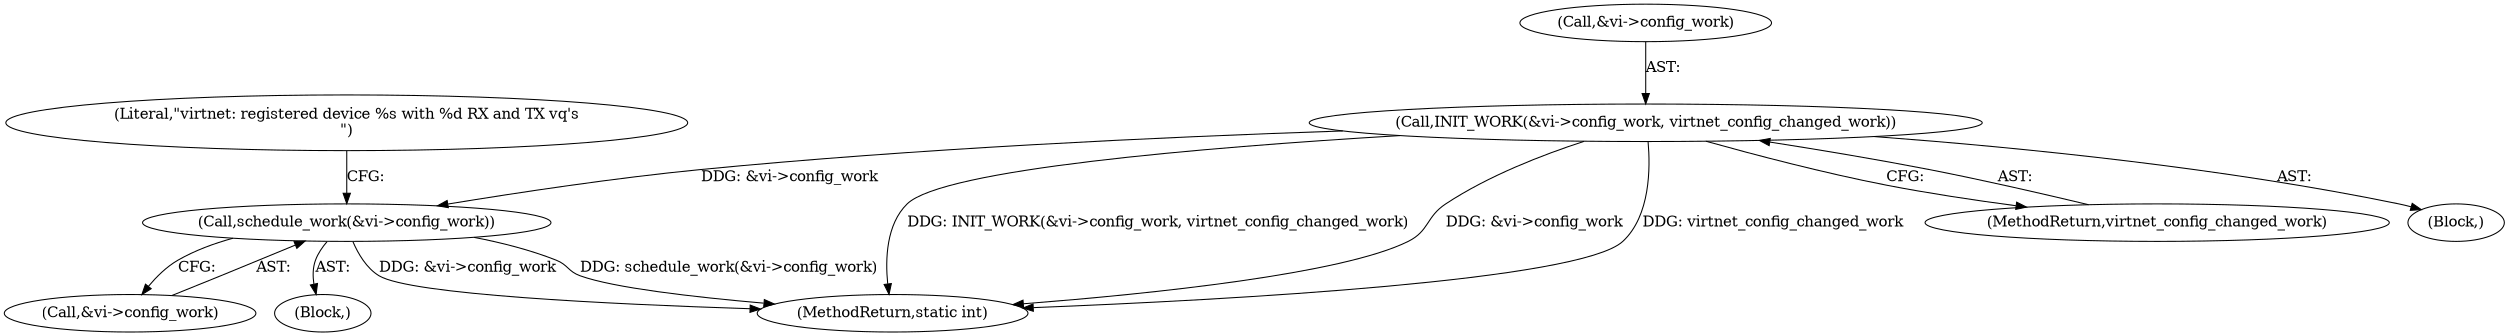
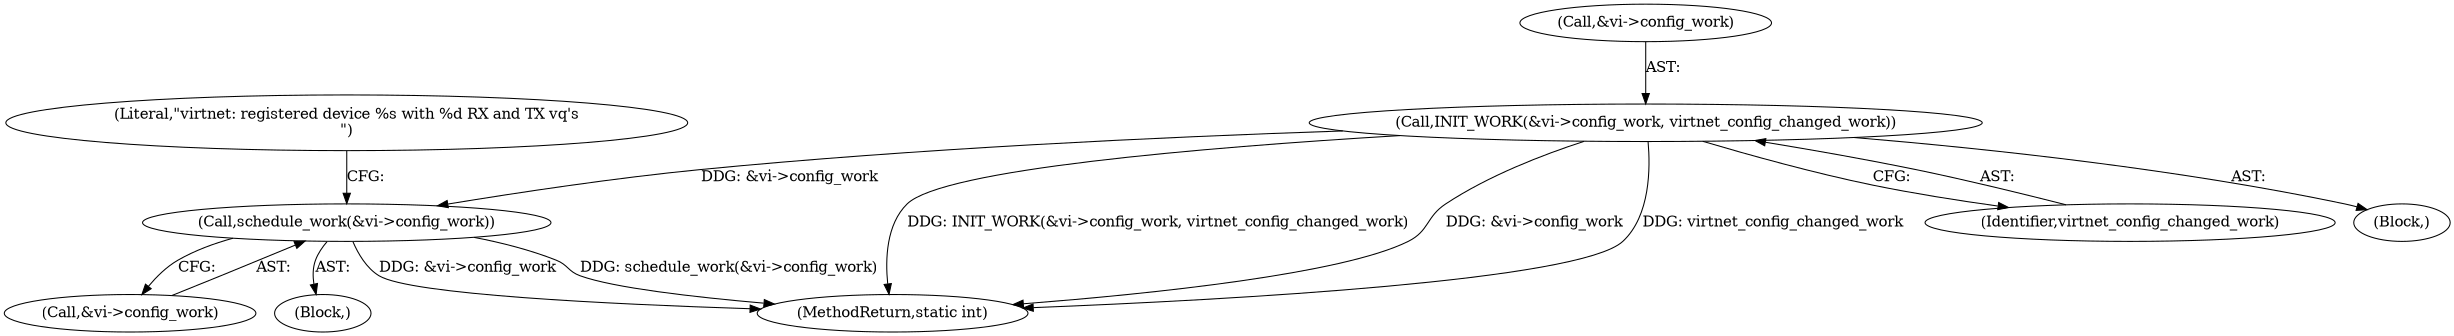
  digraph {
    n1 [label="(Call,INIT_WORK(&vi->config_work, virtnet_config_changed_work))"]
    n2 [label="(Call,schedule_work(&vi->config_work))"]
    n3 [label="(MethodReturn,static int)"]
-   n4 [label="(MethodReturn,virtnet_config_changed_work)"]
+   n4 [label="(Identifier,virtnet_config_changed_work)"]
    n5 [label="(Block,)"]
    n6 [label="(Call,&vi->config_work)"]
    n7 [label="(Block,)"]
    n8 [label="(Call,&vi->config_work)"]
    n9 [label="(Literal,\"virtnet: registered device %s with %d RX and TX vq's\n\")"]
    n1 -> n2 [label="DDG: &vi->config_work"]
    n1 -> n3 [label="DDG: INIT_WORK(&vi->config_work, virtnet_config_changed_work)"]
    n1 -> n3 [label="DDG: &vi->config_work"]
    n1 -> n3 [label="DDG: virtnet_config_changed_work"]
    n1 -> n4 [label="CFG: "]
    n1 -> n5 [label="AST: "]
    n2 -> n3 [label="DDG: &vi->config_work"]
    n2 -> n3 [label="DDG: schedule_work(&vi->config_work)"]
    n2 -> n6 [label="CFG: "]
    n2 -> n7 [label="AST: "]
    n4 -> n1 [label="AST: "]
    n6 -> n2 [label="AST: "]
    n8 -> n1 [label="AST: "]
    n9 -> n2 [label="CFG: "]
  }
